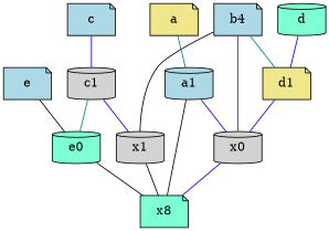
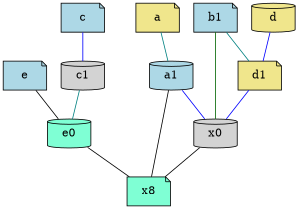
  graph {
    node [fillcolor=lightblue labelfontsize=50 shape=cylinder style=filled]
    edge [color=blue]
    n1 [fillcolor=aquamarine label=e0]
    n2 [fillcolor=aquamarine label=x8 shape=note]
    a1
    x0 [fillcolor=lightgrey]
-   b1 [shape=note label=b4]
+   b1 [shape=note]
    d1 [fillcolor=khaki shape=note]
-   x1 [fillcolor=lightgrey]
    e [shape=note]
-   d [fillcolor=aquamarine]
+   d [fillcolor=khaki]
    c1 [fillcolor=lightgrey]
    c [shape=note]
    a [fillcolor=khaki shape=note]
    n1 -- n2 [color=black]
    a1 -- n2 [color=black]
    a1 -- x0
-   x0 -- n2
+   x0 -- n2 [color=black]
    b1 -- x0 [color=darkgreen]
    b1 -- d1 [color=teal]
-   b1 -- x1 [color=black]
    d1 -- x0
-   x1 -- n2 [color=black]
    e -- n1 [color=black]
    d -- d1
    c1 -- n1 [color=teal]
-   c1 -- x1
    c -- c1
    a -- a1 [color=teal]
  }
